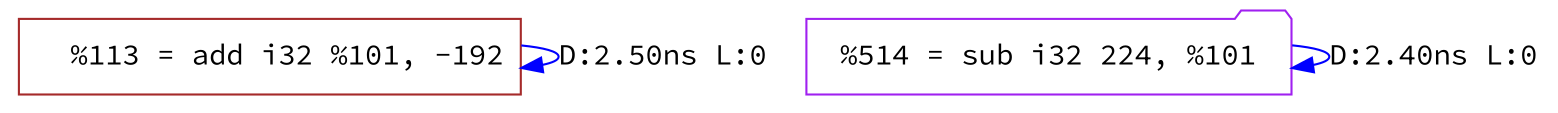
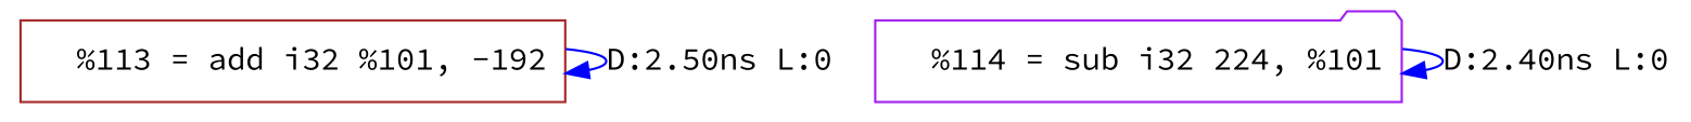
  digraph {
    fontname="Source Code Pro"
    node [fontname="Source Code Pro"]
    edge [color=blue fontname="Source Code Pro"]
    n1 [label="  %113 = add i32 %101, -192" color=brown shape=box]
-   n2 [label="%514 = sub i32 224, %101" color=purple shape=folder]
+   n2 [label="  %114 = sub i32 224, %101" color=purple shape=folder]
    n1 -> n1 [label="D:2.50ns L:0"]
    n2 -> n2 [label="D:2.40ns L:0"]
  }
